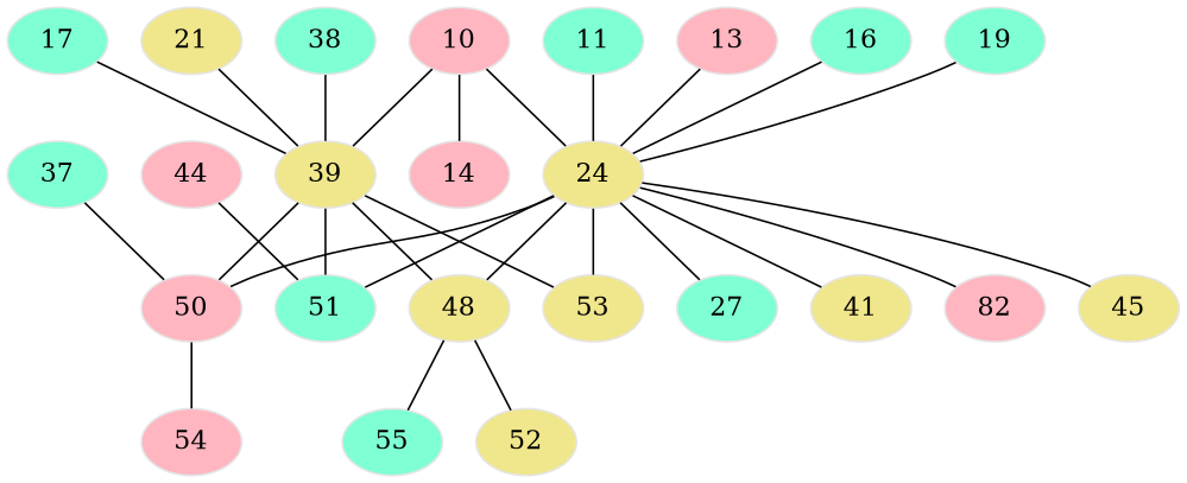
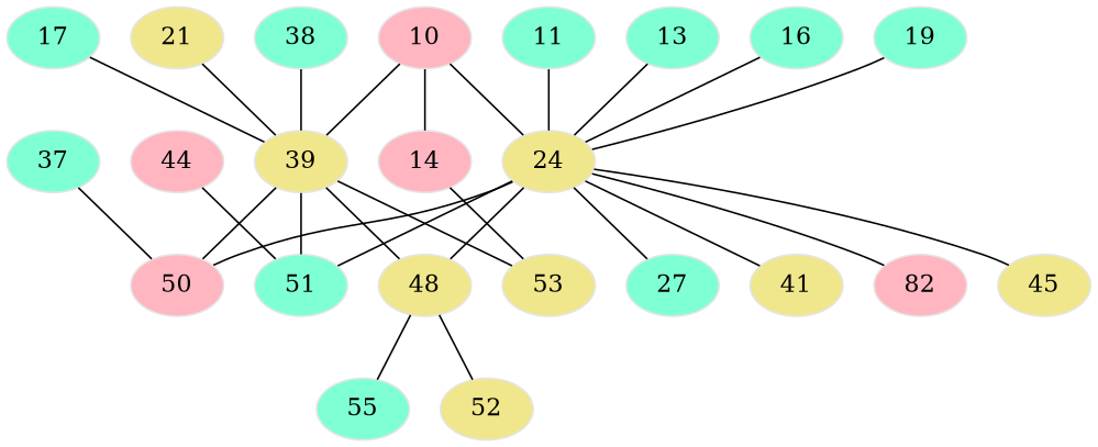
  graph {
    node [color=gray90 fillcolor=aquamarine style=filled]
    39 [fillcolor=khaki super="+2+32"]
    48 [fillcolor=khaki super="+5+25+31+43"]
    50 [fillcolor=lightpink super="+15+20+47+33+35+36"]
    51 [super="+46"]
    53 [fillcolor=khaki super="+40"]
    10 [fillcolor=lightpink super="+6+1"]
    14 [fillcolor=lightpink]
    24 [fillcolor=khaki super="+4+8"]
    27
    41 [fillcolor=khaki]
    n11 [fillcolor=lightpink label=82]
    45 [fillcolor=khaki]
    11
-   13 [fillcolor=lightpink]
+   13
    16
    17
    19
    21 [fillcolor=khaki]
    52 [fillcolor=khaki]
    55
-   54 [fillcolor=lightpink]
    37
    38
    44 [fillcolor=lightpink]
    39 -- 48
    39 -- 50 [weight=2]
    39 -- 51
    39 -- 53
    48 -- 52
    48 -- 55
-   50 -- 54
    10 -- 39 [weight=5]
    10 -- 14
    10 -- 24 [weight=7]
    24 -- 48 [weight=4]
    24 -- 50
    24 -- 51 [weight=2]
-   24 -- 53
+   14 -- 53
    24 -- 27
    24 -- 41
    24 -- n11
    24 -- 45
    11 -- 24
    13 -- 24
    16 -- 24
    17 -- 39
    19 -- 24
    21 -- 39
    37 -- 50
    38 -- 39
    44 -- 51
  }
